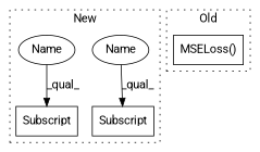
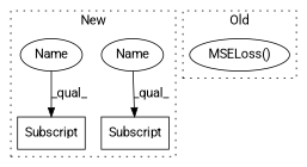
  digraph {
    fontname=Roboto
    node [a=63 l=12 shape=box fontname=Roboto]
    edge [fontname=Roboto]
    n1 [l="34,0" label=Subscript s="708,0"]
    n2 [l="34,0" label=Subscript s="795,0"]
    n3 [a=87 label=Name s=795 shape=ellipse]
    n4 [a=87 label=Name s=708 shape=ellipse]
-   n5 [a=75 label="MSELoss()" s=895]
+   n5 [a=75 label="MSELoss()" s=895 shape=ellipse]
    subgraph cluster_1 {
      label=New
      style=dotted
      n1
      n2
      n3
      n4
    }
    subgraph cluster_2 {
      label=Old
      style=dotted
      n5
    }
    n3 -> n2 [label=_qual_]
    n4 -> n1 [label=_qual_]
  }
